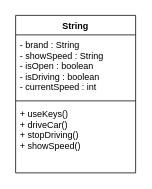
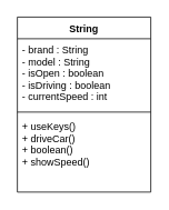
  <mxCell id="0" />
  <mxCell id="1" parent="0" />
  <mxCell id="2" value="String" style="swimlane;fontStyle=1;align=center;verticalAlign=top;childLayout=stackLayout;horizontal=1;startSize=26;horizontalStack=0;resizeParent=1;resizeParentMax=0;resizeLast=0;collapsible=1;marginBottom=0;" vertex="1" parent="1"><mxGeometry x="20" y="20" width="160" height="210" as="geometry" /></mxCell>
- <mxCell id="3" value="- brand : String&#10;- showSpeed : String&#10;- isOpen : boolean&#10;- isDriving : boolean&#10;- currentSpeed : int&#10;" style="text;strokeColor=none;fillColor=none;align=left;verticalAlign=top;spacingLeft=4;spacingRight=4;overflow=hidden;rotatable=0;points=[[0,0.5],[1,0.5]];portConstraint=eastwest;" vertex="1" parent="2"><mxGeometry y="26" width="160" height="84" as="geometry" /></mxCell>
+ <mxCell id="3" value="- brand : String&#10;- model : String&#10;- isOpen : boolean&#10;- isDriving : boolean&#10;- currentSpeed : int&#10;" style="text;strokeColor=none;fillColor=none;align=left;verticalAlign=top;spacingLeft=4;spacingRight=4;overflow=hidden;rotatable=0;points=[[0,0.5],[1,0.5]];portConstraint=eastwest;" vertex="1" parent="2"><mxGeometry y="26" width="160" height="84" as="geometry" /></mxCell>
  <mxCell id="4" value="" style="line;strokeWidth=1;fillColor=none;align=left;verticalAlign=middle;spacingTop=-1;spacingLeft=3;spacingRight=3;rotatable=0;labelPosition=right;points=[];portConstraint=eastwest;strokeColor=inherit;" vertex="1" parent="2"><mxGeometry y="110" width="160" height="8" as="geometry" /></mxCell>
- <mxCell id="5" value="+ useKeys()&#10;+ driveCar()&#10;+ stopDriving()&#10;+ showSpeed()&#10;" style="text;strokeColor=none;fillColor=none;align=left;verticalAlign=top;spacingLeft=4;spacingRight=4;overflow=hidden;rotatable=0;points=[[0,0.5],[1,0.5]];portConstraint=eastwest;" vertex="1" parent="2"><mxGeometry y="118" width="160" height="92" as="geometry" /></mxCell>
+ <mxCell id="5" value="+ useKeys()&#10;+ driveCar()&#10;+ boolean()&#10;+ showSpeed()&#10;" style="text;strokeColor=none;fillColor=none;align=left;verticalAlign=top;spacingLeft=4;spacingRight=4;overflow=hidden;rotatable=0;points=[[0,0.5],[1,0.5]];portConstraint=eastwest;" vertex="1" parent="2"><mxGeometry y="118" width="160" height="92" as="geometry" /></mxCell>
